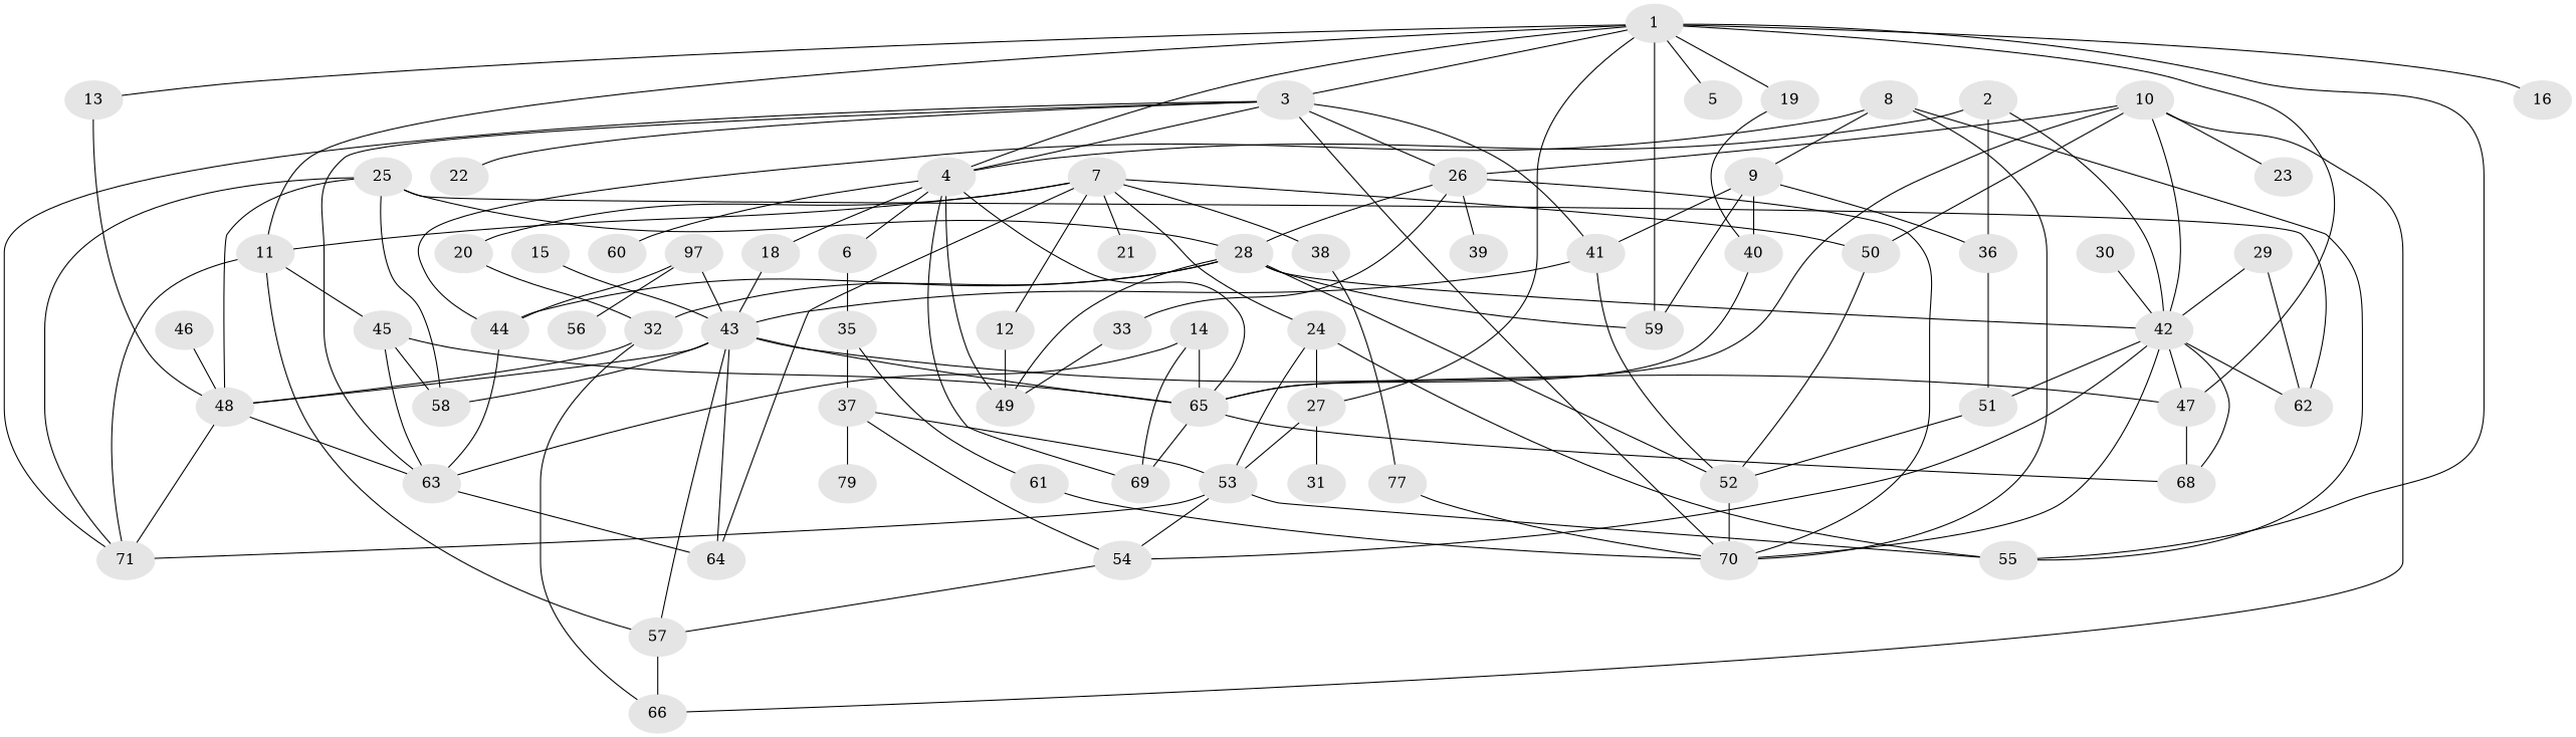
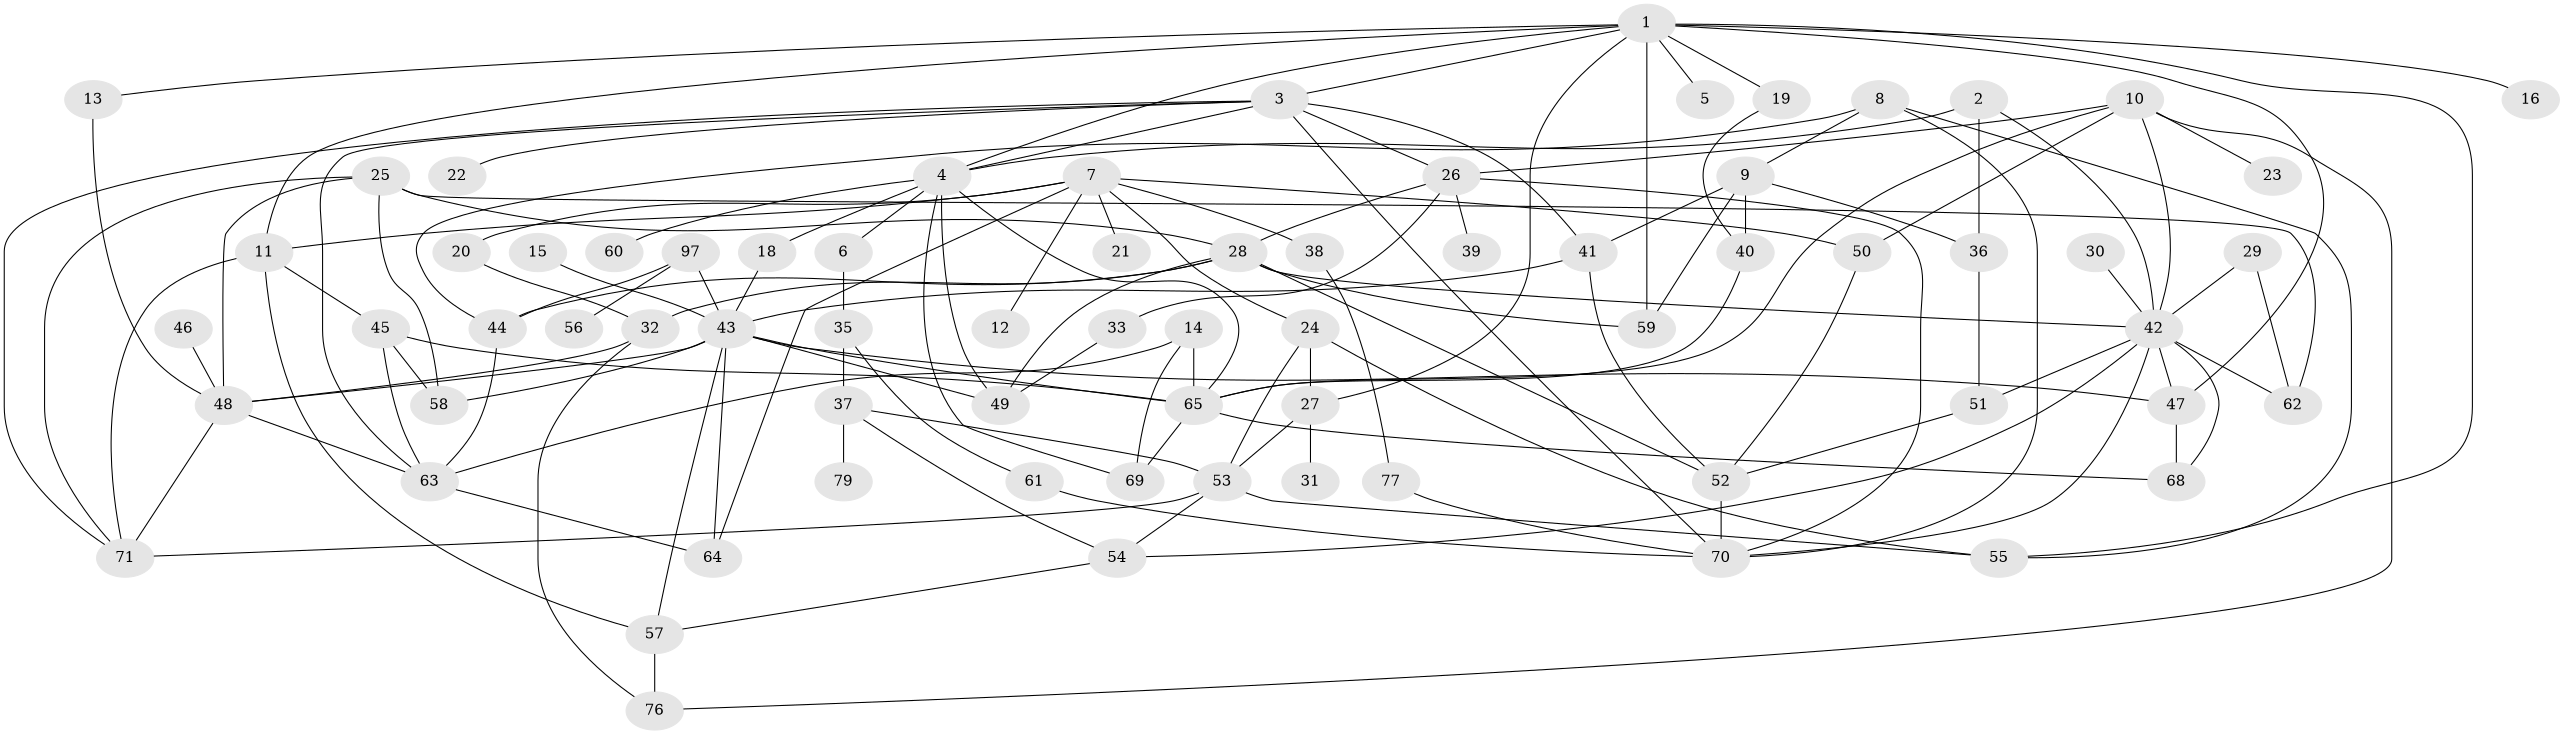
  graph {
    node [color=gray90 style=filled]
    edge [weight=1.0]
    1
    3
    4
    5
    11
    13
    16
    19
    27
    47
    55
    59
    22
    26
    41
    63
    70
    71
    6
    18
    49
    60
    65
    69
    45
    57
    48
    40
    53
    31
    68
    2
    36
    42
    51
    62
    54
    28
    33
    39
    43
    52
    64
    35
    37
    61
    7
    12
    20
    21
    24
    38
    50
    32
    n55 [label=77]
    8
    9
    44
    10
    23
-   66
+   66 [label=76]
    58
    14
    15
    n65 [label=97]
    56
    25
    29
    30
    n70 [label=79]
    46
    1 -- 3
    1 -- 4
    1 -- 5
    1 -- 11
    1 -- 13
    1 -- 16
    1 -- 19
    1 -- 27
    1 -- 47
    1 -- 55
    1 -- 59
    3 -- 4
    3 -- 22
    3 -- 26
    3 -- 41
    3 -- 63
    3 -- 70
    3 -- 71
    4 -- 6
    4 -- 18
    4 -- 49
    4 -- 60
    4 -- 65
    4 -- 69
    11 -- 71
    11 -- 45
    11 -- 57
    13 -- 48
    19 -- 40
    27 -- 53
    27 -- 31
    47 -- 68
    26 -- 70
    26 -- 28
    26 -- 33
    26 -- 39
    41 -- 43
    41 -- 52
    63 -- 64
    6 -- 35
    18 -- 43
    65 -- 69
    65 -- 68
    45 -- 63
    45 -- 65
    45 -- 58
    57 -- 66
    48 -- 63
    48 -- 71
    40 -- 65
    53 -- 55
    53 -- 71
    53 -- 54
    2 -- 4
    2 -- 36
    2 -- 42
    36 -- 51
    42 -- 47
    42 -- 70
    42 -- 68
    42 -- 51
    42 -- 62
    42 -- 54
    51 -- 52
    54 -- 57
    28 -- 59
    28 -- 49
    28 -- 42
    28 -- 52
    28 -- 32
    28 -- 44
    33 -- 49
    43 -- 47
-   12 -- 49
+   43 -- 49
    43 -- 65
    43 -- 57
    43 -- 48
    43 -- 64
    43 -- 58
    52 -- 70
    35 -- 37
    35 -- 61
    37 -- 53
    37 -- 54
    37 -- n70
    61 -- 70
    7 -- 11
    7 -- 64
    7 -- 12
    7 -- 20
    7 -- 21
    7 -- 24
    7 -- 38
    7 -- 50
    20 -- 32
    24 -- 27
    24 -- 55
    24 -- 53
    38 -- n55
    50 -- 52
    32 -- 48
    32 -- 66
    n55 -- 70
    8 -- 55
    8 -- 70
    8 -- 9
    8 -- 44
    9 -- 59
    9 -- 41
    9 -- 40
    9 -- 36
    44 -- 63
    10 -- 26
    10 -- 65
    10 -- 42
    10 -- 50
    10 -- 23
    10 -- 66
    14 -- 63
    14 -- 65
    14 -- 69
    15 -- 43
    n65 -- 43
    n65 -- 44
    n65 -- 56
    25 -- 71
    25 -- 48
    25 -- 62
    25 -- 28
    25 -- 58
    29 -- 42
    29 -- 62
    30 -- 42
    46 -- 48
  }
